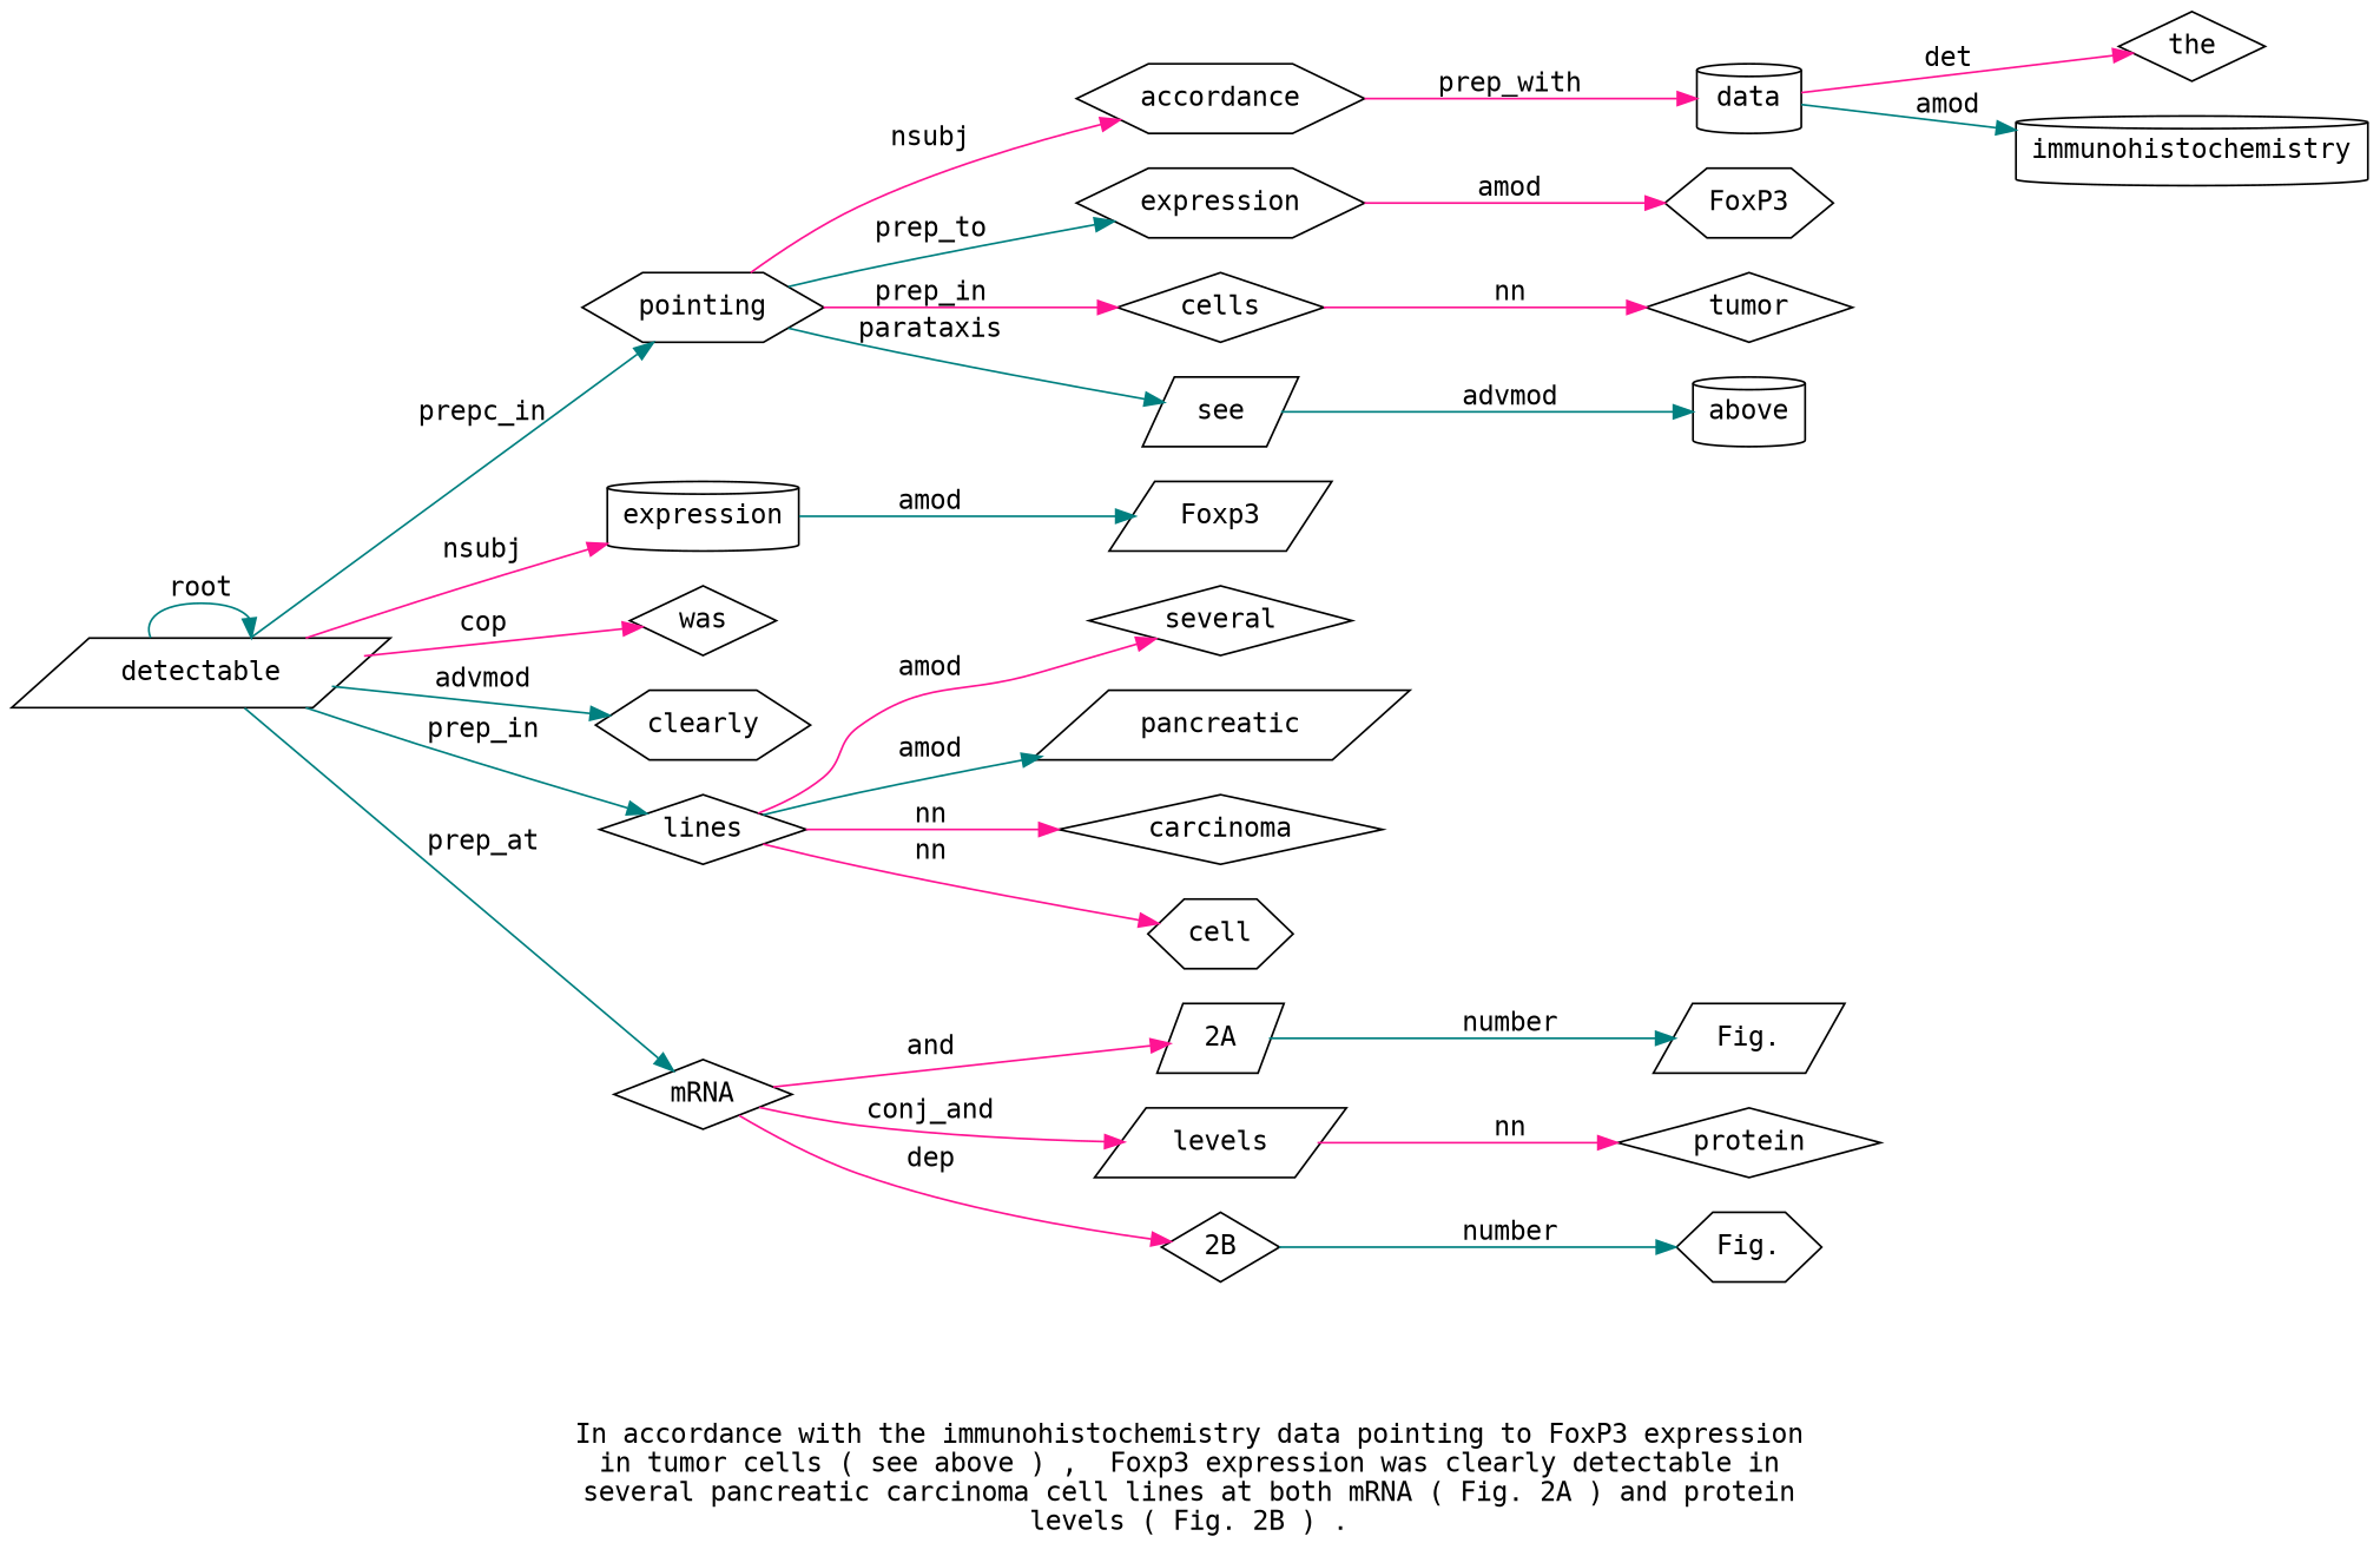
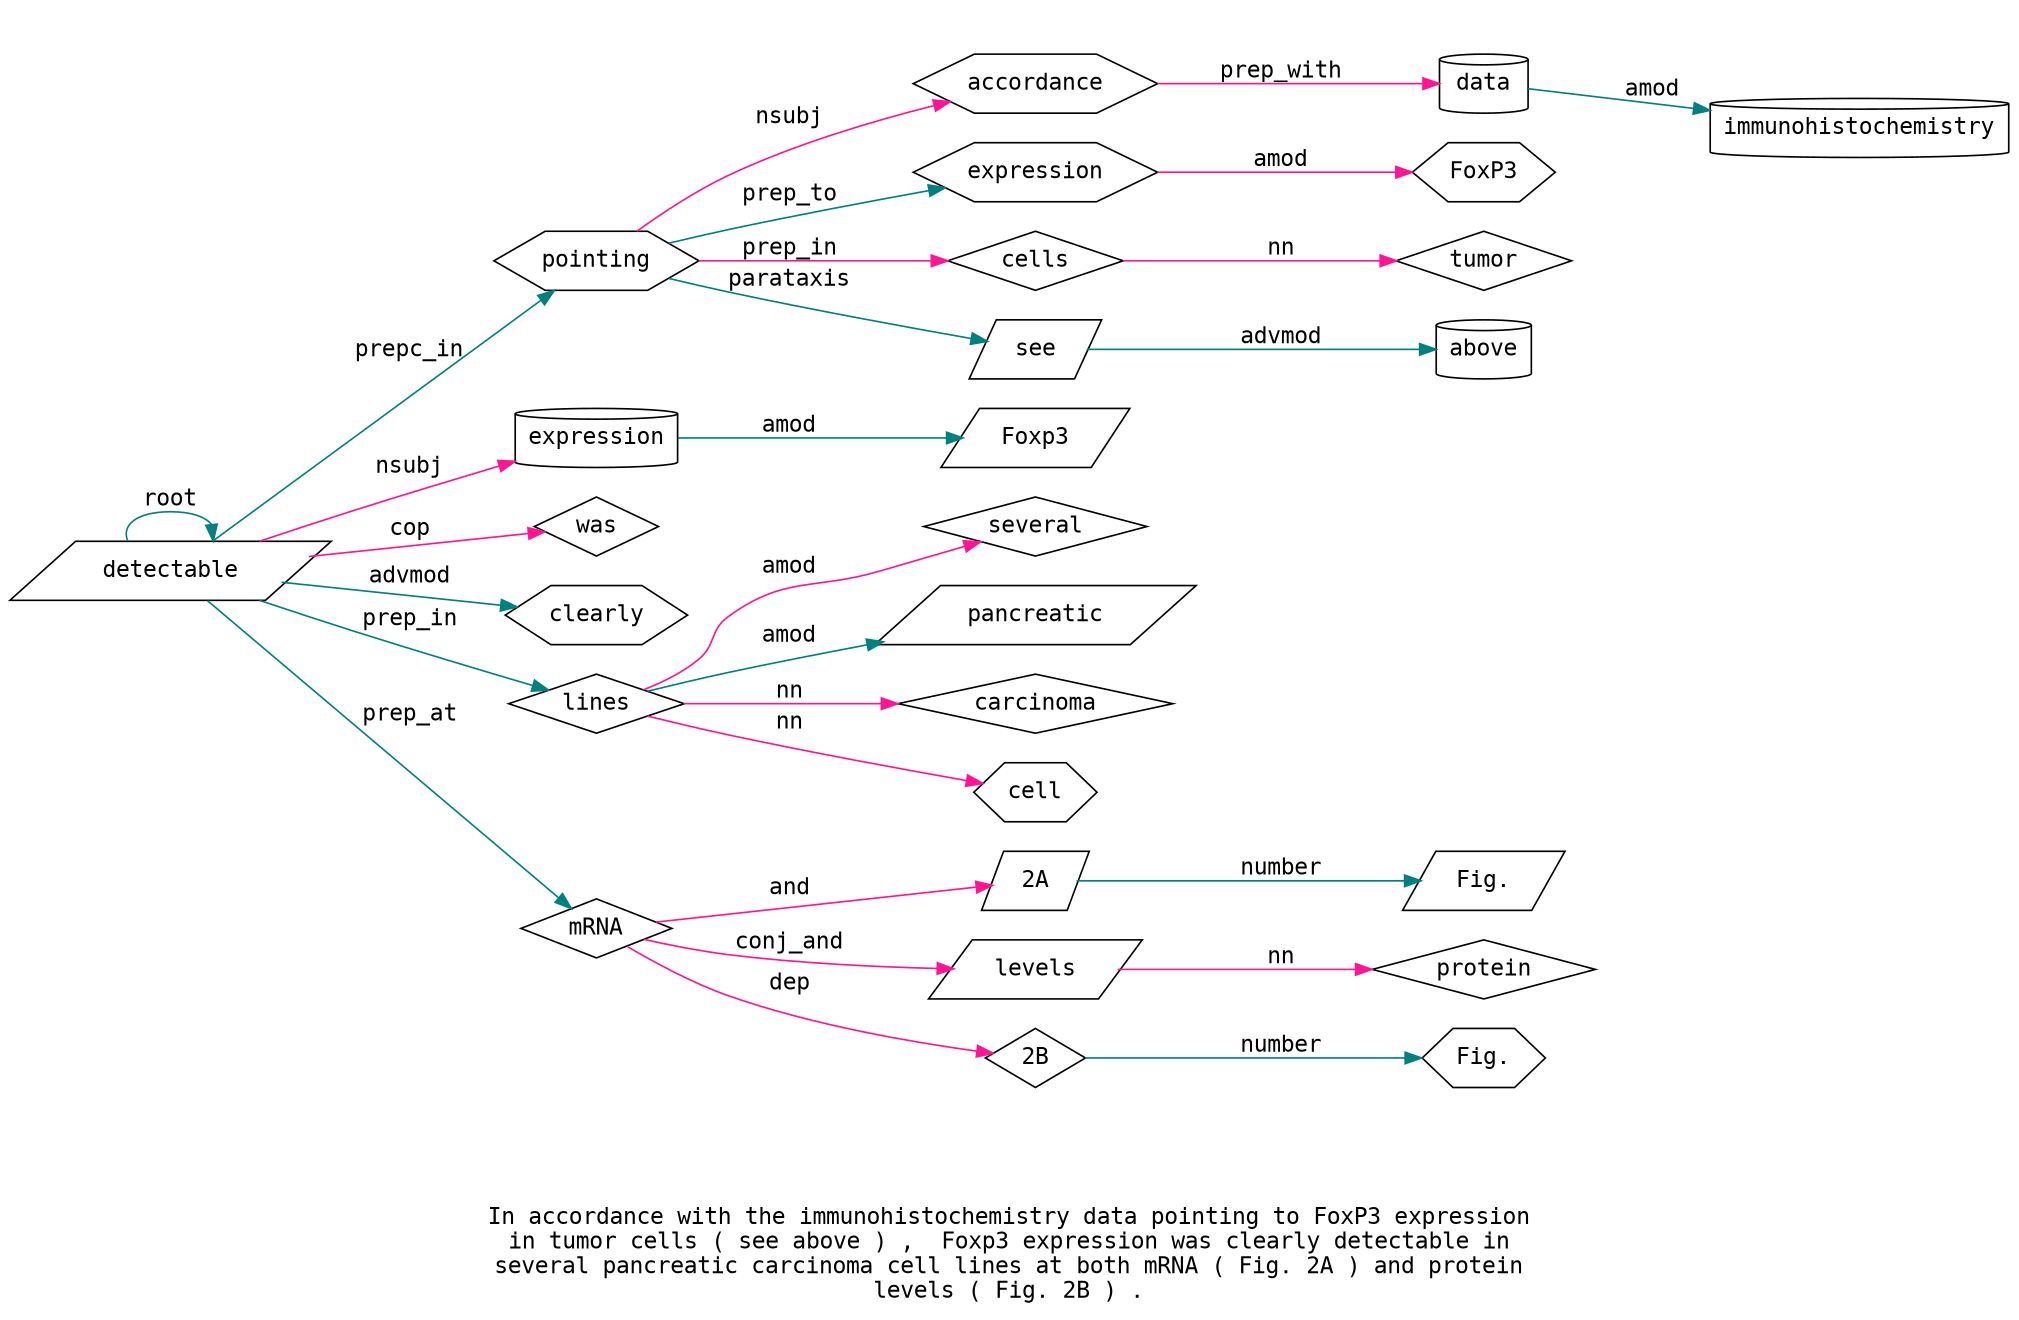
  digraph {
    fontname="DejaVu Sans Mono"
    label="In accordance with the immunohistochemistry data pointing to FoxP3 expression\nin tumor cells ( see above ) ,  Foxp3 expression was clearly detectable in\nseveral pancreatic carcinoma cell lines at both mRNA ( Fig. 2A ) and protein\nlevels ( Fig. 2B ) ."
    rankdir=LR
    node [fillcolor=white fontname="DejaVu Sans Mono" shape=diamond style=filled]
    edge [color=deeppink fontname="DejaVu Sans Mono"]
    n1 [label=pointing shape=hexagon]
    n2 [label=accordance shape=hexagon]
    n3 [label=expression shape=hexagon]
    n4 [label=cells]
    n5 [label=see shape=parallelogram]
    n6 [label=data shape=cylinder]
    n7 [label=FoxP3 shape=hexagon]
    n8 [label=tumor]
    n9 [label=above shape=cylinder]
-   n10 [label=the]
    n11 [label=immunohistochemistry shape=cylinder]
    n12 [label=detectable shape=parallelogram]
    n13 [label=expression shape=cylinder]
    n14 [label=was]
    n15 [label=clearly shape=hexagon]
    n16 [label=lines]
    n17 [label=mRNA]
    n18 [label=Foxp3 shape=parallelogram]
    n19 [label=several]
    n20 [label=pancreatic shape=parallelogram]
    n21 [label=carcinoma]
    n22 [label=cell shape=hexagon]
    n23 [label="2A" shape=parallelogram]
    n24 [label=levels shape=parallelogram]
    n25 [label="2B"]
    n26 [label="Fig." shape=parallelogram]
    n27 [label=protein]
    n28 [label="Fig." shape=hexagon]
    n1 -> n2 [label=nsubj]
    n1 -> n3 [color=teal label=prep_to]
    n1 -> n4 [label=prep_in]
    n1 -> n5 [color=teal label=parataxis]
    n2 -> n6 [label=prep_with]
    n3 -> n7 [label=amod]
    n4 -> n8 [label=nn]
    n5 -> n9 [color=teal label=advmod]
-   n6 -> n10 [label=det]
    n6 -> n11 [color=teal label=amod]
    n12 -> n1 [color=teal label=prepc_in]
    n12 -> n12 [color=teal label=root]
    n12 -> n13 [label=nsubj]
    n12 -> n14 [label=cop]
    n12 -> n15 [color=teal label=advmod]
    n12 -> n16 [color=teal label=prep_in]
    n12 -> n17 [color=teal label=prep_at]
    n13 -> n18 [color=teal label=amod]
    n16 -> n19 [label=amod]
    n16 -> n20 [color=teal label=amod]
    n16 -> n21 [label=nn]
    n16 -> n22 [label=nn]
    n17 -> n23 [label=and]
    n17 -> n24 [label=conj_and]
    n17 -> n25 [label=dep]
    n23 -> n26 [color=teal label=number]
    n24 -> n27 [label=nn]
    n25 -> n28 [color=teal label=number]
  }
